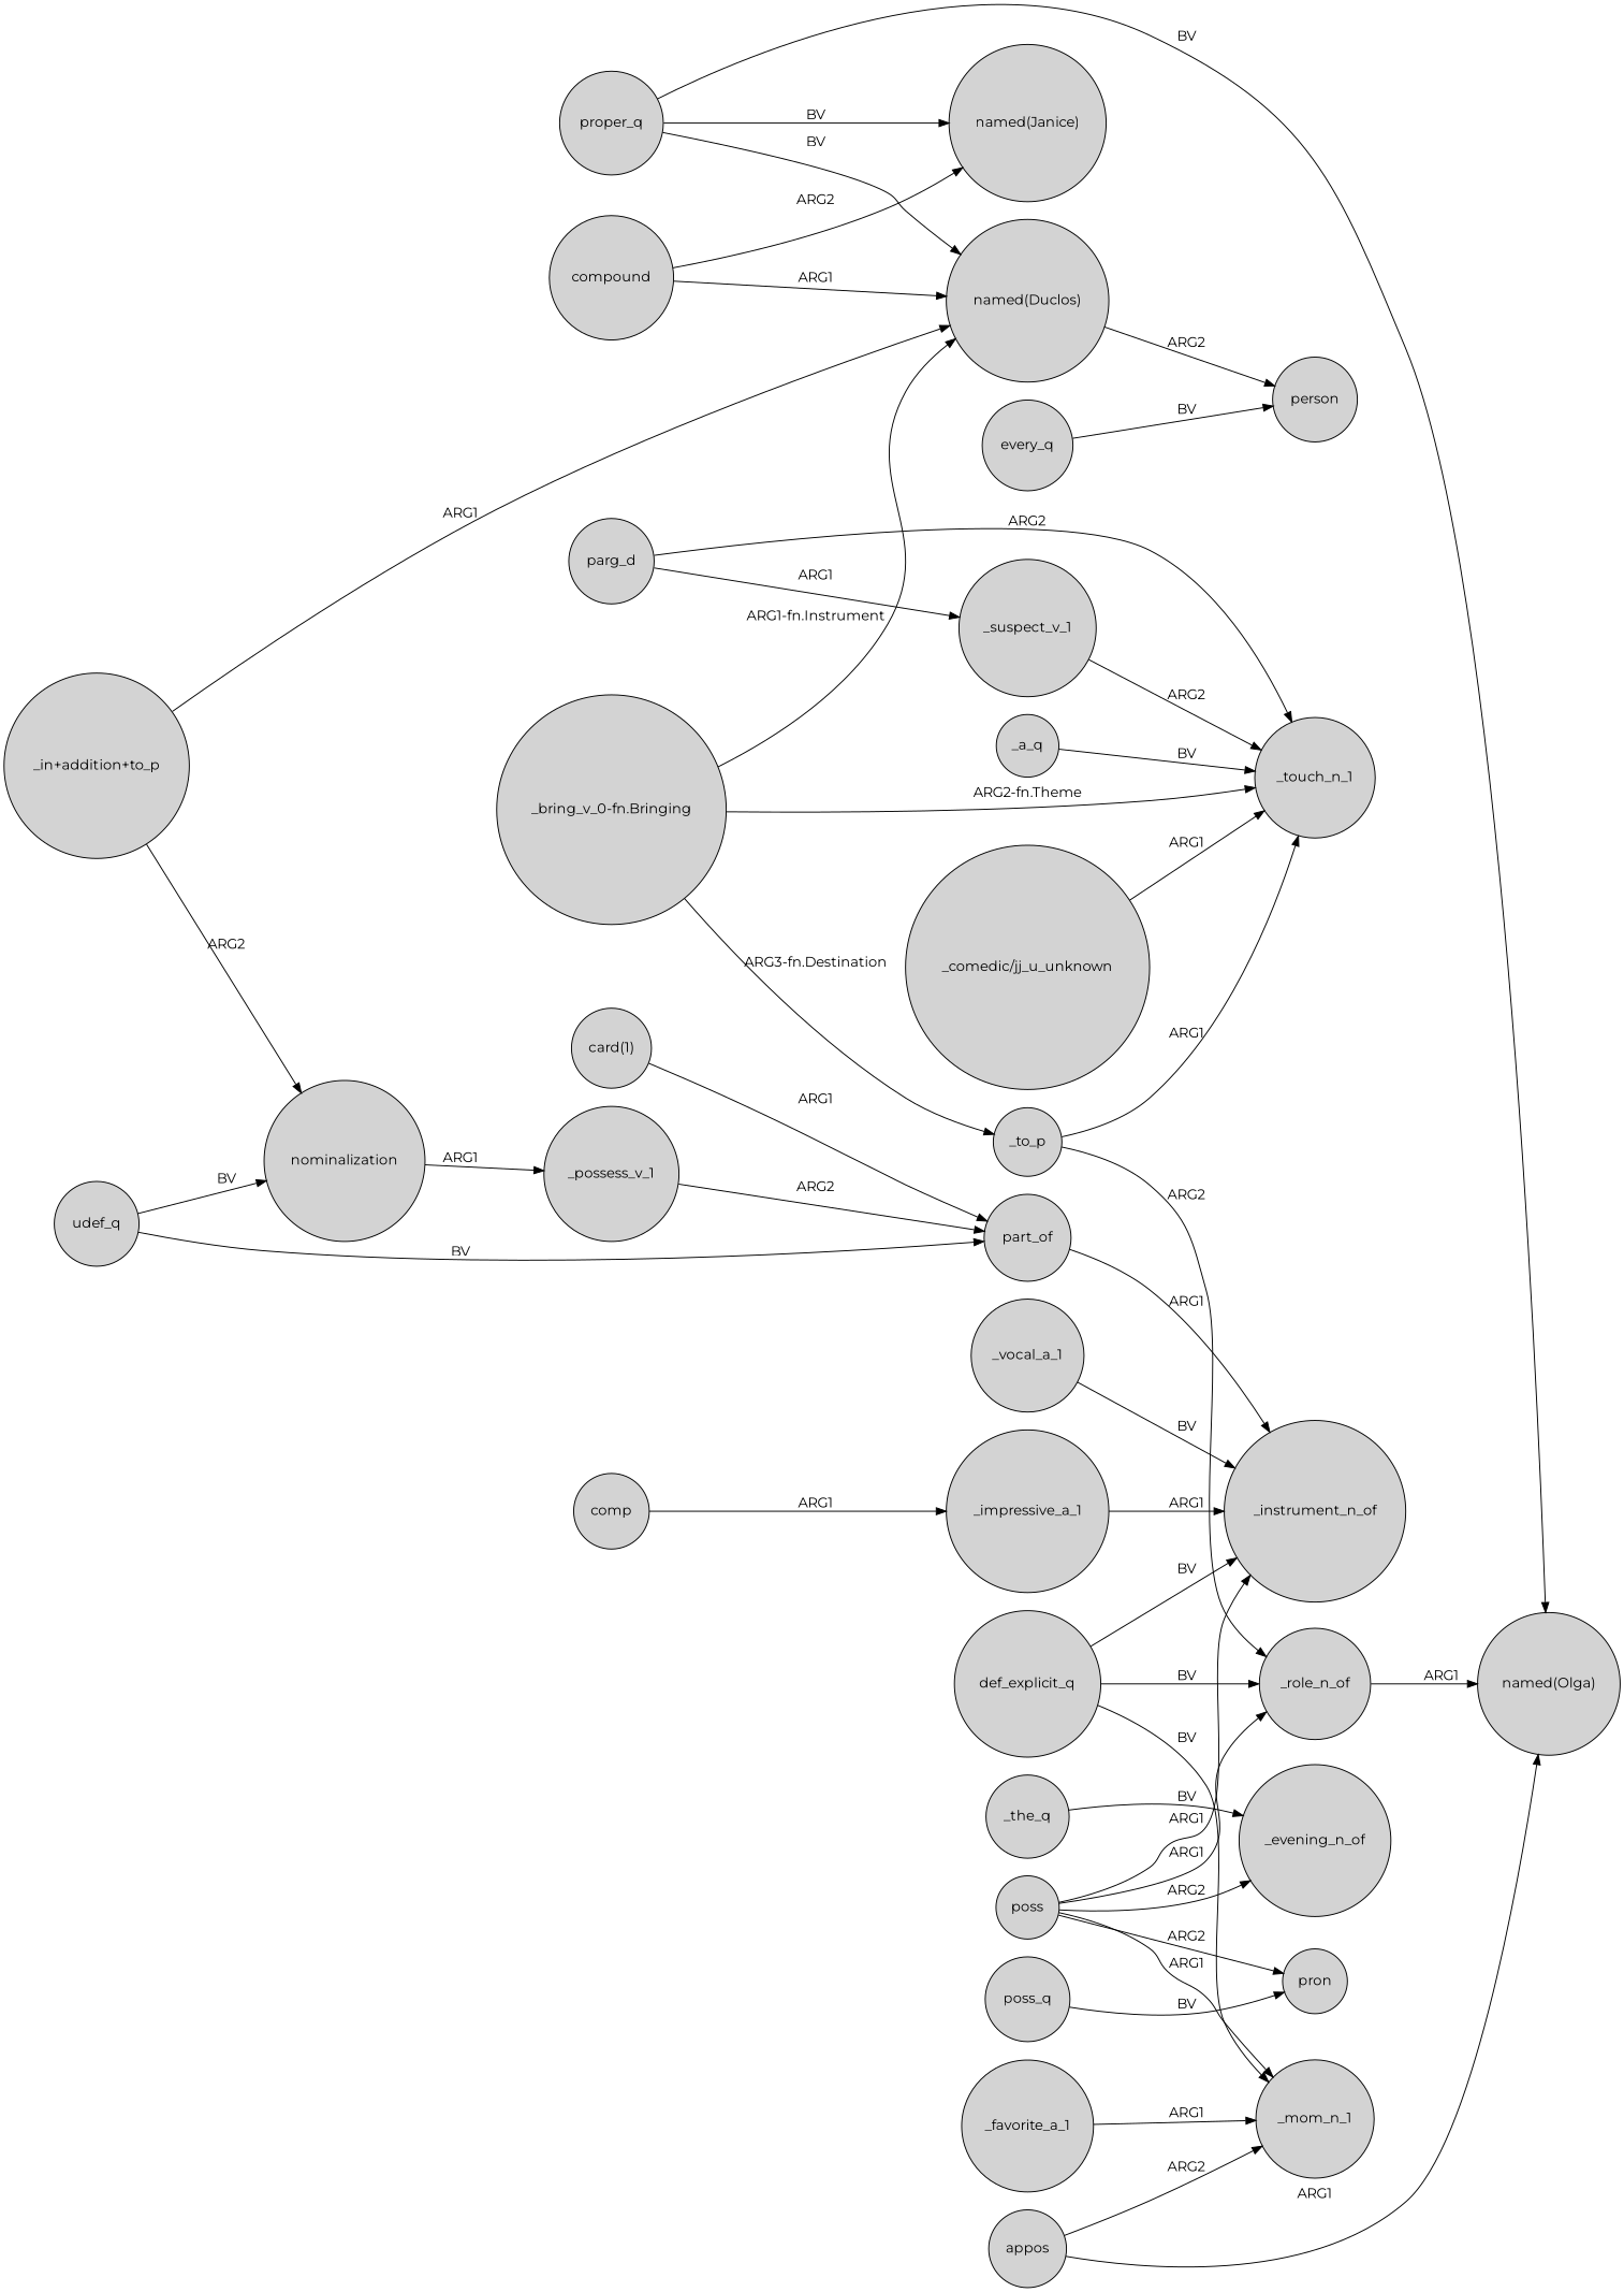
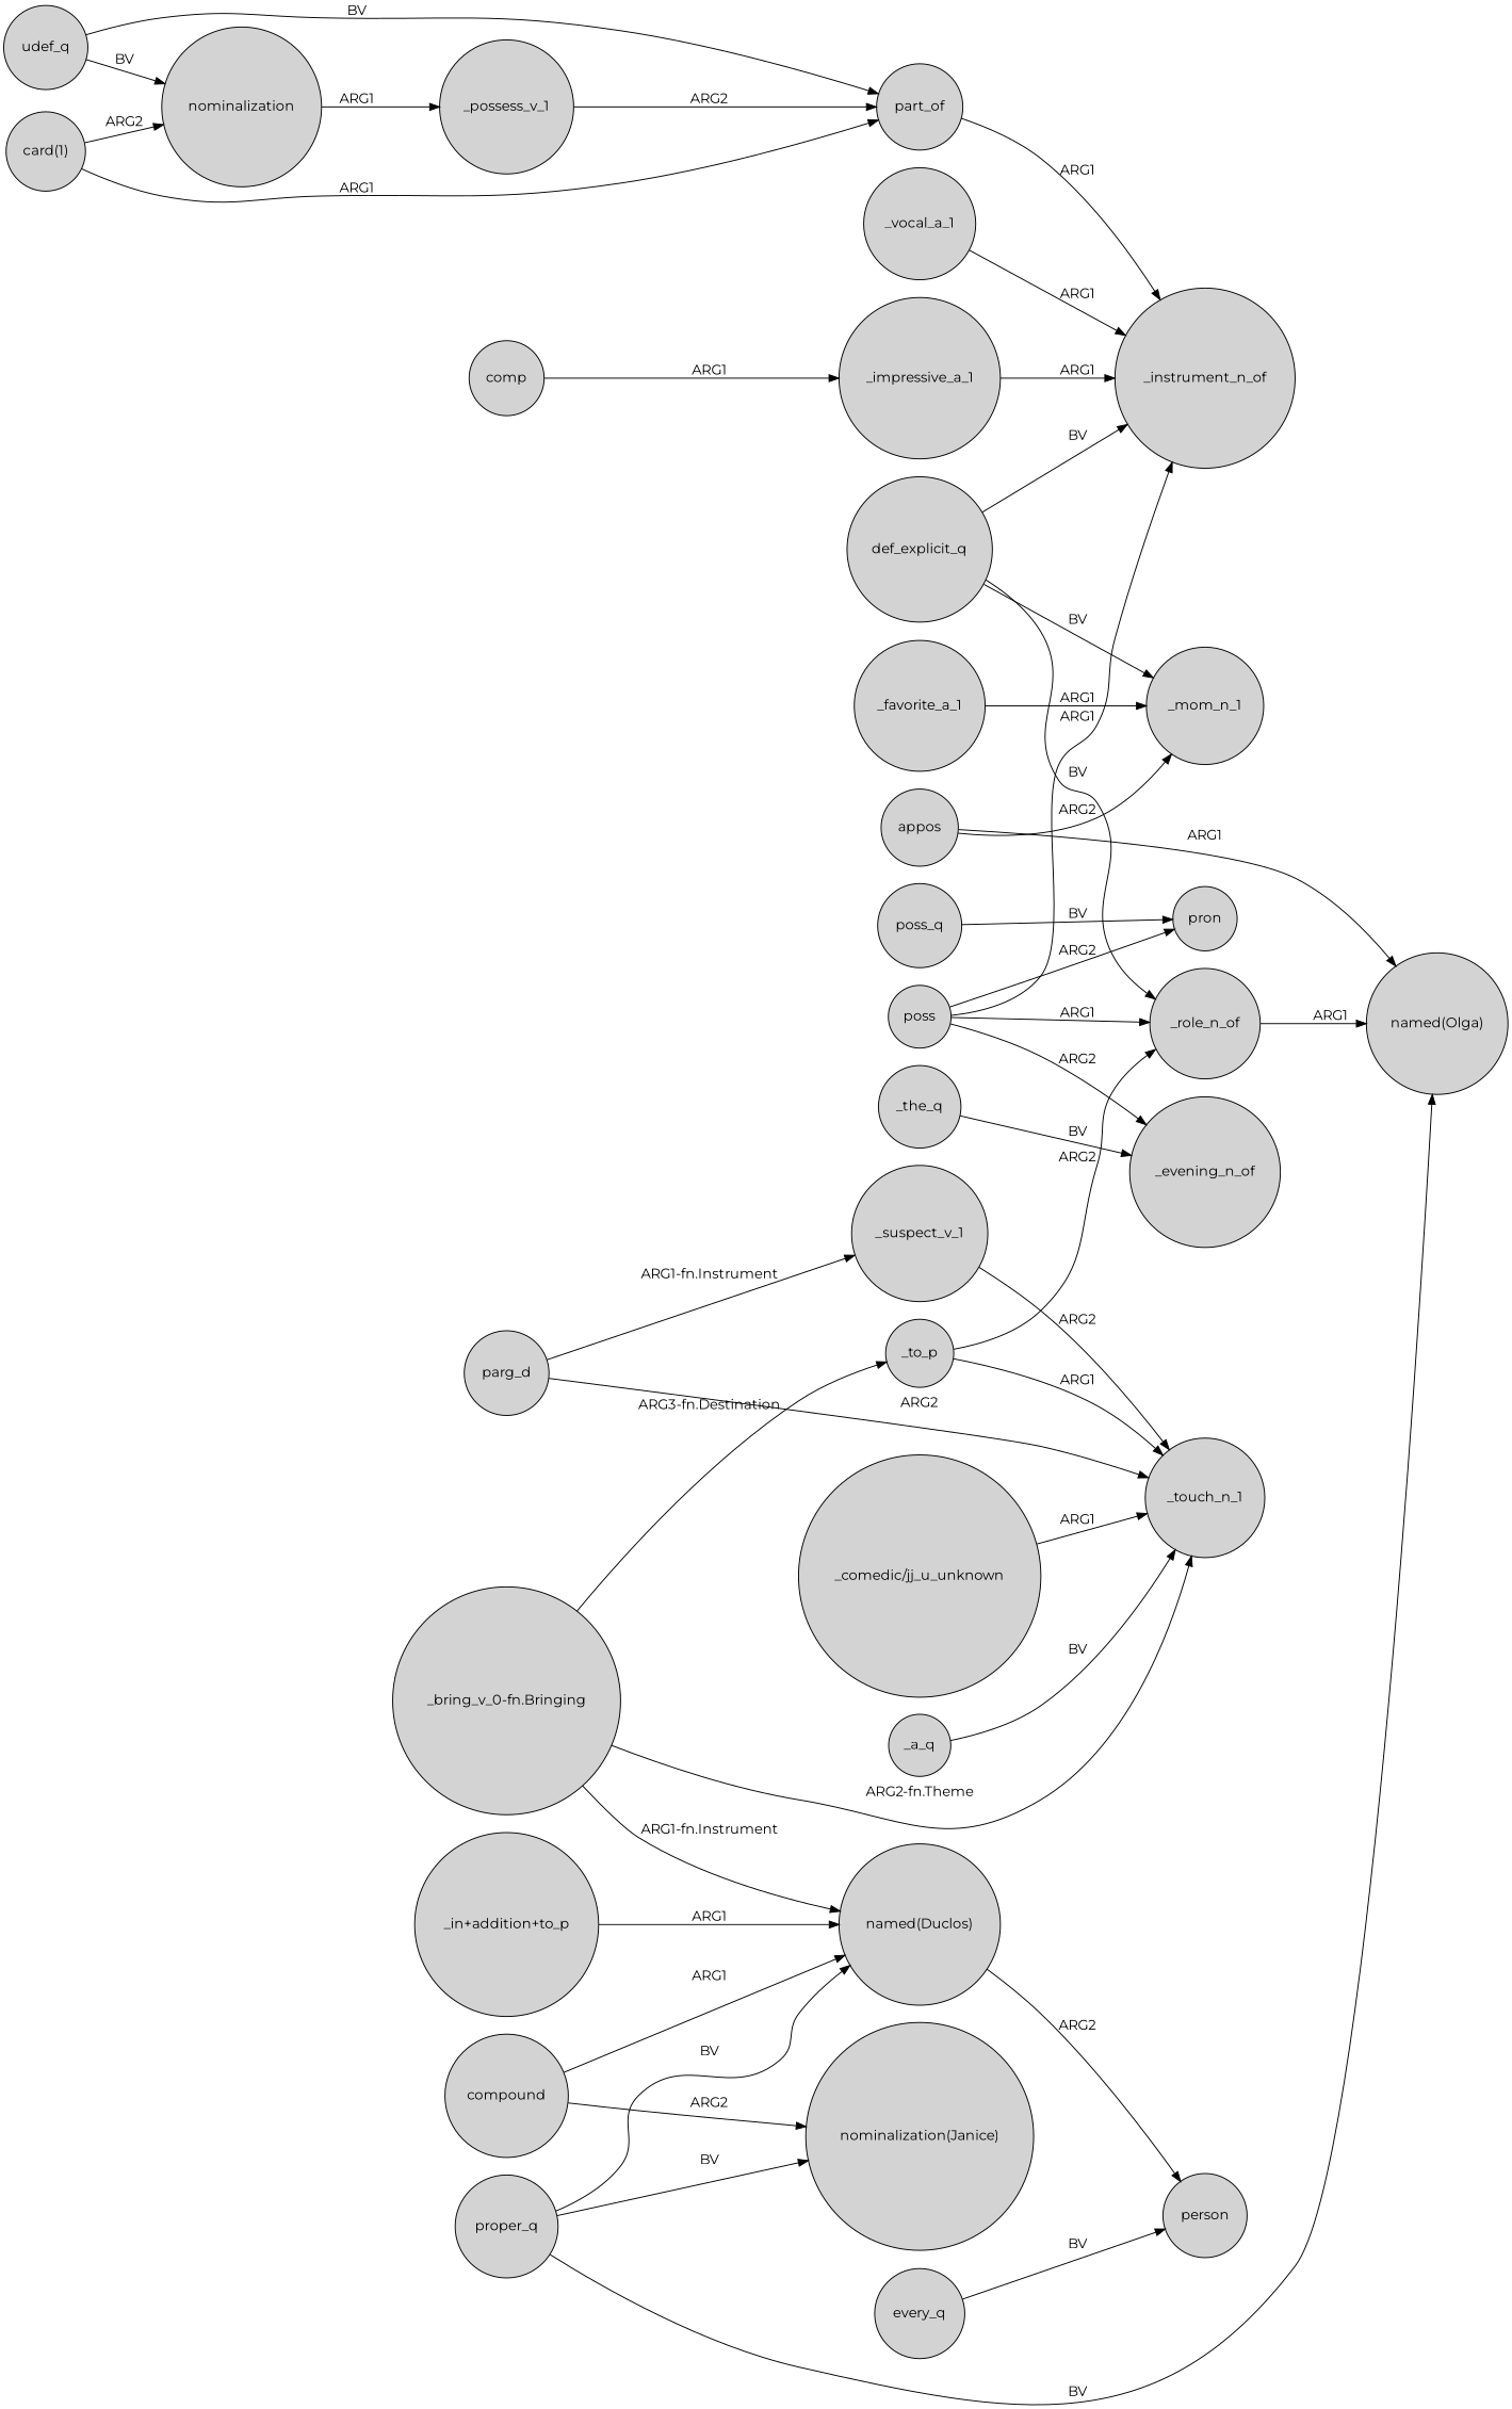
  digraph {
    fontname=Montserrat
    rankdir=LR
    node [fontname=Montserrat shape=circle style=filled]
    edge [fontname=Montserrat]
    poss
    _instrument_n_of
    pron
    _mom_n_1
    _role_n_of
    _evening_n_of
    "named(Olga)"
    udef_q
    part_of
    nominalization
    _possess_v_1
    compound
    "named(Duclos)"
-   "named(Janice)"
+   "named(Janice)" [label="nominalization(Janice)"]
    person
    _vocal_a_1
    proper_q
    "_in+addition+to_p"
    parg_d
    _suspect_v_1
    _touch_n_1
    "_comedic/jj_u_unknown"
    every_q
    _favorite_a_1
    n25 [label="_bring_v_0-fn.Bringing"]
    _to_p
    comp
    _impressive_a_1
    appos
    n30 [label=poss_q]
    def_explicit_q
    _the_q
    "card(1)"
    _a_q
    poss -> _instrument_n_of [label=ARG1]
    poss -> pron [label=ARG2]
-   poss -> _mom_n_1 [label=ARG1]
    poss -> _role_n_of [label=ARG1]
    poss -> _evening_n_of [label=ARG2]
    _role_n_of -> "named(Olga)" [label=ARG1]
    udef_q -> part_of [label=BV]
    udef_q -> nominalization [label=BV]
    part_of -> _instrument_n_of [label=ARG1]
    nominalization -> _possess_v_1 [label=ARG1]
    _possess_v_1 -> part_of [label=ARG2]
    compound -> "named(Duclos)" [label=ARG1]
    compound -> "named(Janice)" [label=ARG2]
    "named(Duclos)" -> person [label=ARG2]
-   _vocal_a_1 -> _instrument_n_of [label=BV]
+   _vocal_a_1 -> _instrument_n_of [label=ARG1]
    proper_q -> "named(Olga)" [label=BV]
    proper_q -> "named(Duclos)" [label=BV]
    proper_q -> "named(Janice)" [label=BV]
-   "_in+addition+to_p" -> nominalization [label=ARG2]
+   "card(1)" -> nominalization [label=ARG2]
    "_in+addition+to_p" -> "named(Duclos)" [label=ARG1]
-   parg_d -> _suspect_v_1 [label=ARG1]
+   parg_d -> _suspect_v_1 [label="ARG1-fn.Instrument"]
    parg_d -> _touch_n_1 [label=ARG2]
    _suspect_v_1 -> _touch_n_1 [label=ARG2]
    "_comedic/jj_u_unknown" -> _touch_n_1 [label=ARG1]
    every_q -> person [label=BV]
    _favorite_a_1 -> _mom_n_1 [label=ARG1]
    n25 -> "named(Duclos)" [label="ARG1-fn.Instrument"]
    n25 -> _touch_n_1 [label="ARG2-fn.Theme"]
    n25 -> _to_p [label="ARG3-fn.Destination"]
    _to_p -> _role_n_of [label=ARG2]
    _to_p -> _touch_n_1 [label=ARG1]
    comp -> _impressive_a_1 [label=ARG1]
    _impressive_a_1 -> _instrument_n_of [label=ARG1]
    appos -> _mom_n_1 [label=ARG2]
    appos -> "named(Olga)" [label=ARG1]
    n30 -> pron [label=BV]
    def_explicit_q -> _instrument_n_of [label=BV]
    def_explicit_q -> _mom_n_1 [label=BV]
    def_explicit_q -> _role_n_of [label=BV]
    _the_q -> _evening_n_of [label=BV]
    "card(1)" -> part_of [label=ARG1]
    _a_q -> _touch_n_1 [label=BV]
  }
